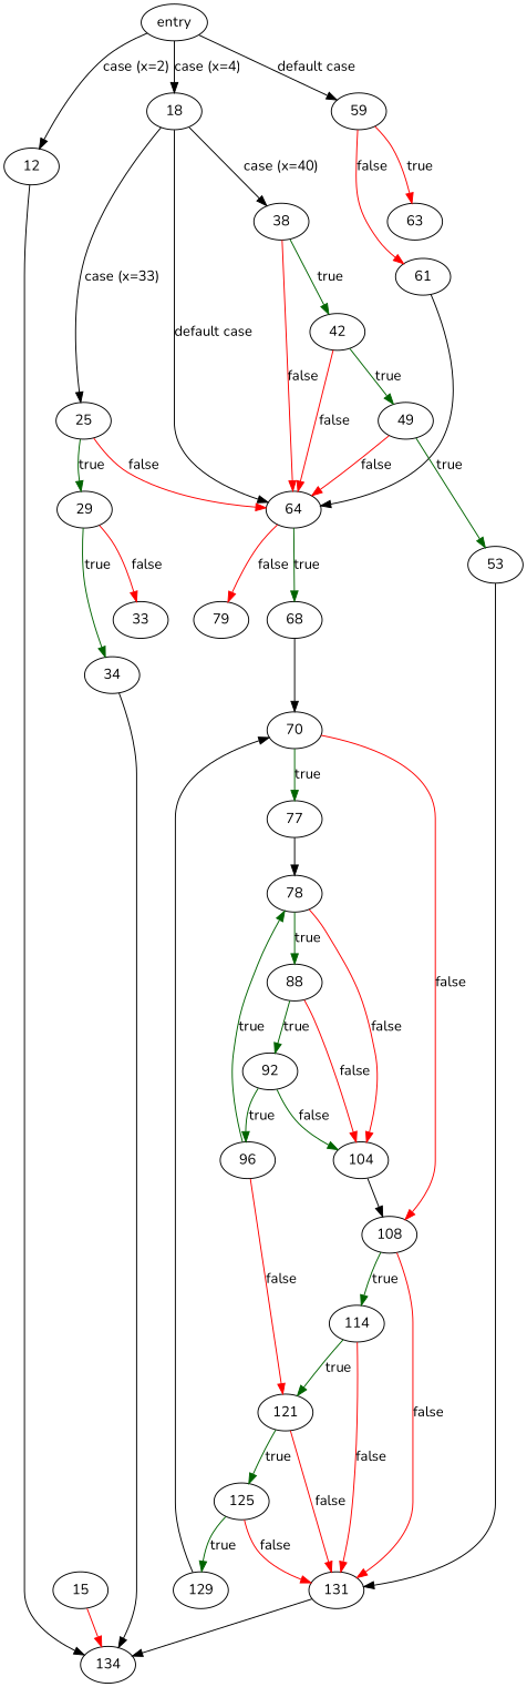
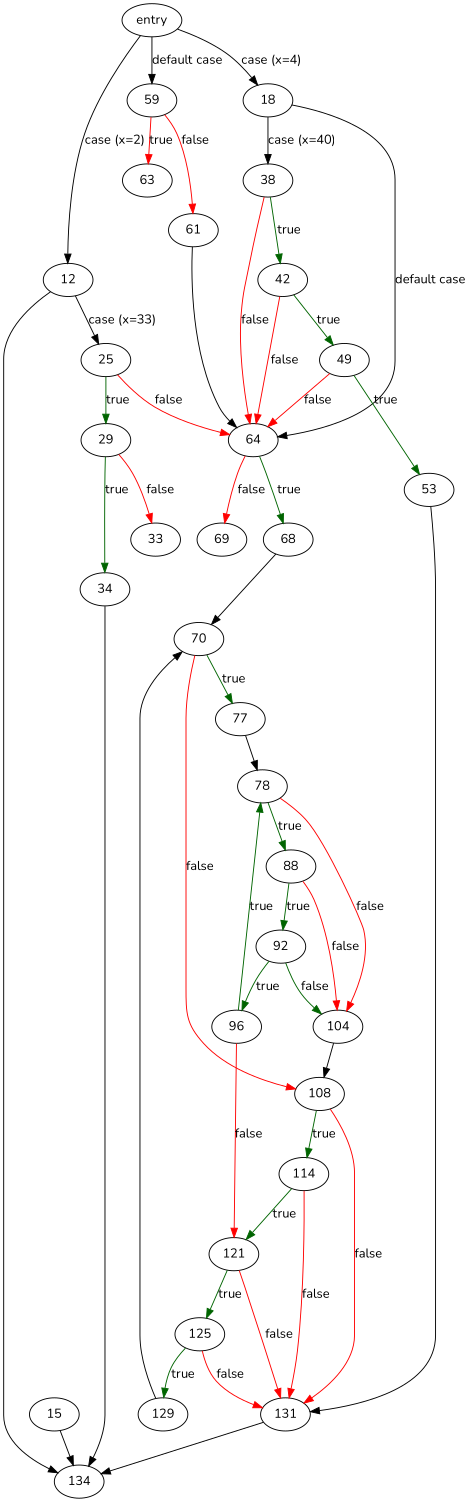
  digraph {
    fontname=Nunito
    node [fontname=Nunito]
    edge [fontname=Nunito]
    n1 [label=entry]
    12
    18
    59
    134
    15
    25
    38
    64
    61
    63
    29
    42
    68
-   69 [label=79]
+   69
    33
    34
    49
    53
    131
    70
    77
    108
    78
    114
    88
    104
    92
    96
    121
    125
    129
    n1 -> 12 [label="case (x=2)"]
    n1 -> 18 [label="case (x=4)"]
    n1 -> 59 [label="default case"]
    12 -> 134
-   18 -> 25 [label="case (x=33)"]
+   12 -> 25 [label="case (x=33)"]
    18 -> 38 [label="case (x=40)"]
    18 -> 64 [label="default case"]
    59 -> 61 [color=red label=false]
    59 -> 63 [color=red label=true]
-   15 -> 134 [color=red]
+   15 -> 134
    25 -> 64 [color=red label=false]
    25 -> 29 [color=darkgreen label=true]
    38 -> 64 [color=red label=false]
    38 -> 42 [color=darkgreen label=true]
    64 -> 68 [color=darkgreen label=true]
    64 -> 69 [color=red label=false]
    61 -> 64
    29 -> 33 [color=red label=false]
    29 -> 34 [color=darkgreen label=true]
    42 -> 64 [color=red label=false]
    42 -> 49 [color=darkgreen label=true]
    68 -> 70
    34 -> 134
    49 -> 64 [color=red label=false]
    49 -> 53 [color=darkgreen label=true]
    53 -> 131
    131 -> 134
    70 -> 77 [color=darkgreen label=true]
    70 -> 108 [color=red label=false]
    77 -> 78
    108 -> 131 [color=red label=false]
    108 -> 114 [color=darkgreen label=true]
    78 -> 88 [color=darkgreen label=true]
    78 -> 104 [color=red label=false]
    114 -> 131 [color=red label=false]
    114 -> 121 [color=darkgreen label=true]
    88 -> 104 [color=red label=false]
    88 -> 92 [color=darkgreen label=true]
    104 -> 108
    92 -> 104 [color=darkgreen label=false]
    92 -> 96 [color=darkgreen label=true]
    96 -> 78 [color=darkgreen label=true]
    96 -> 121 [color=red label=false]
    121 -> 131 [color=red label=false]
    121 -> 125 [color=darkgreen label=true]
    125 -> 131 [color=red label=false]
    125 -> 129 [color=darkgreen label=true]
    129 -> 70
  }
